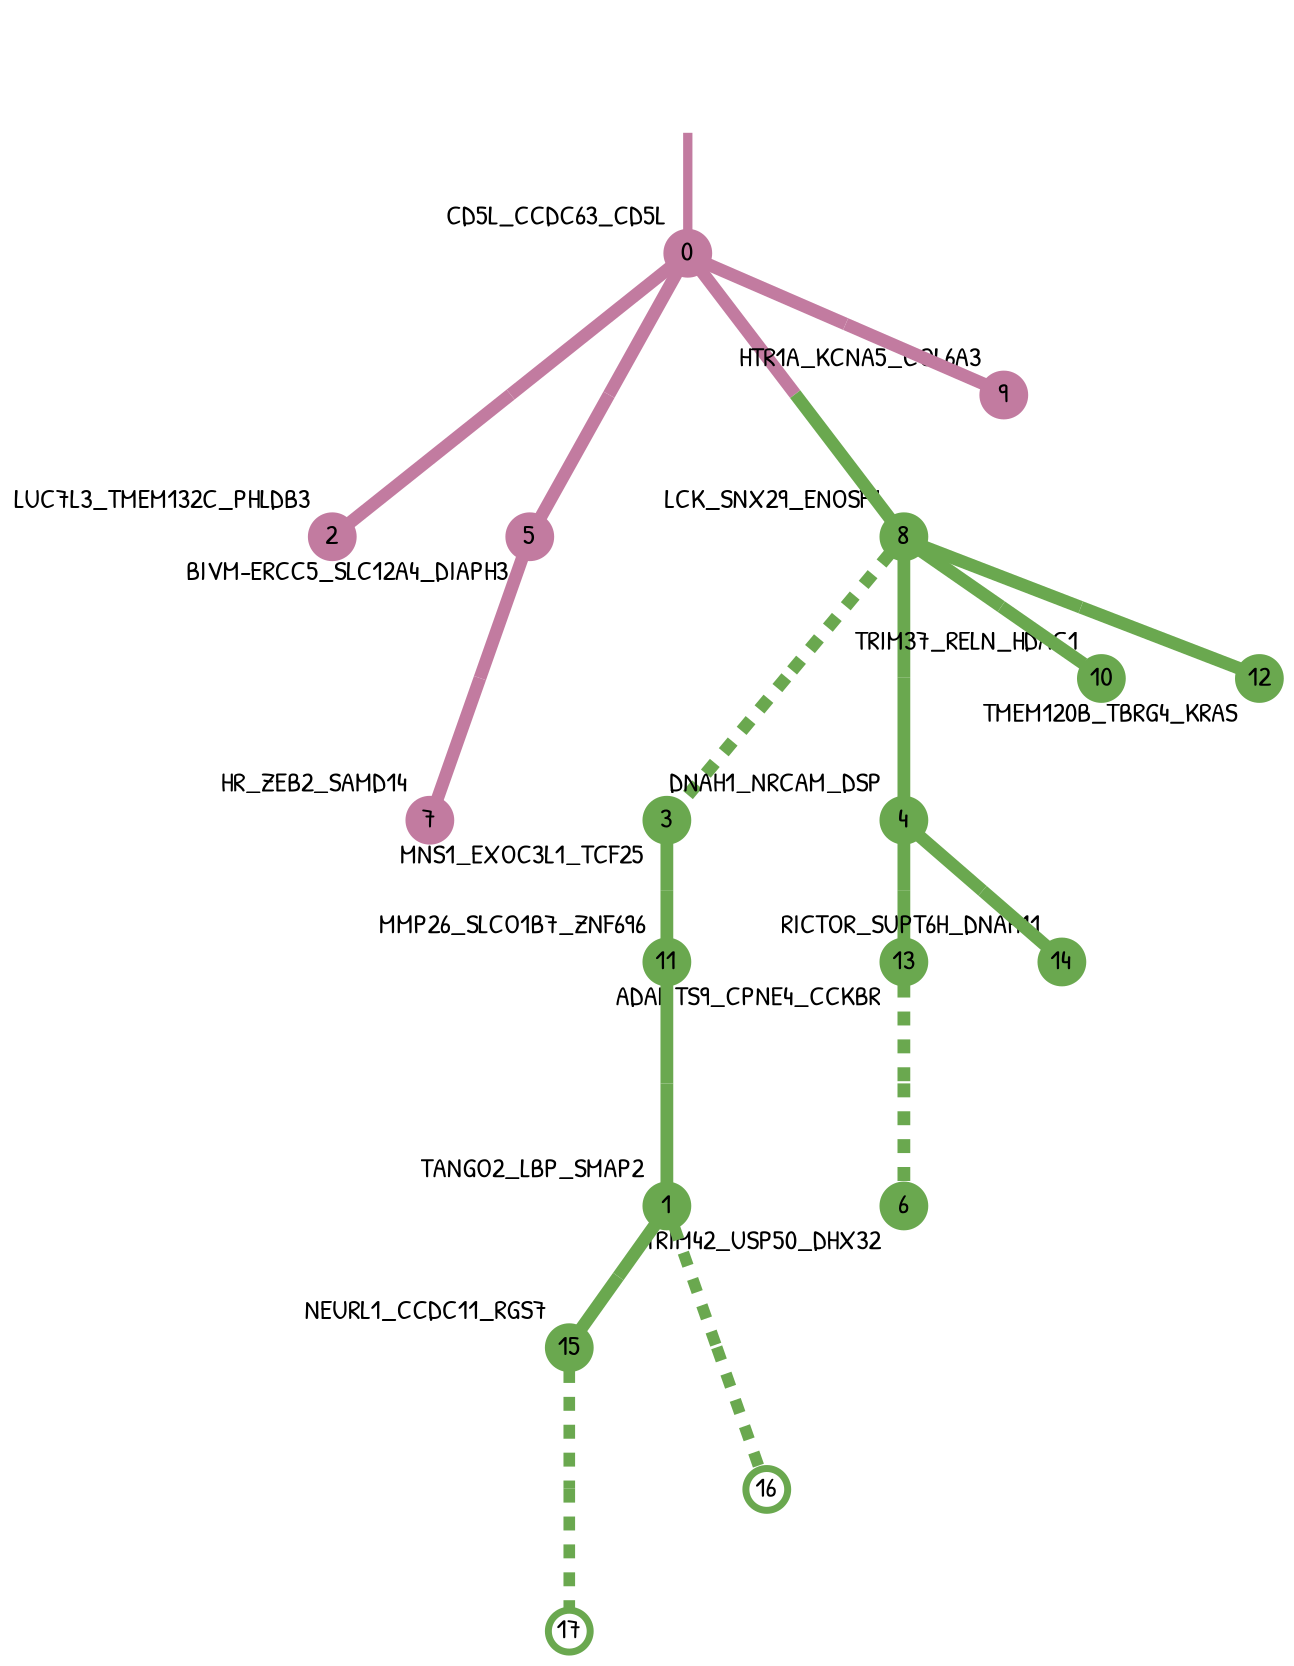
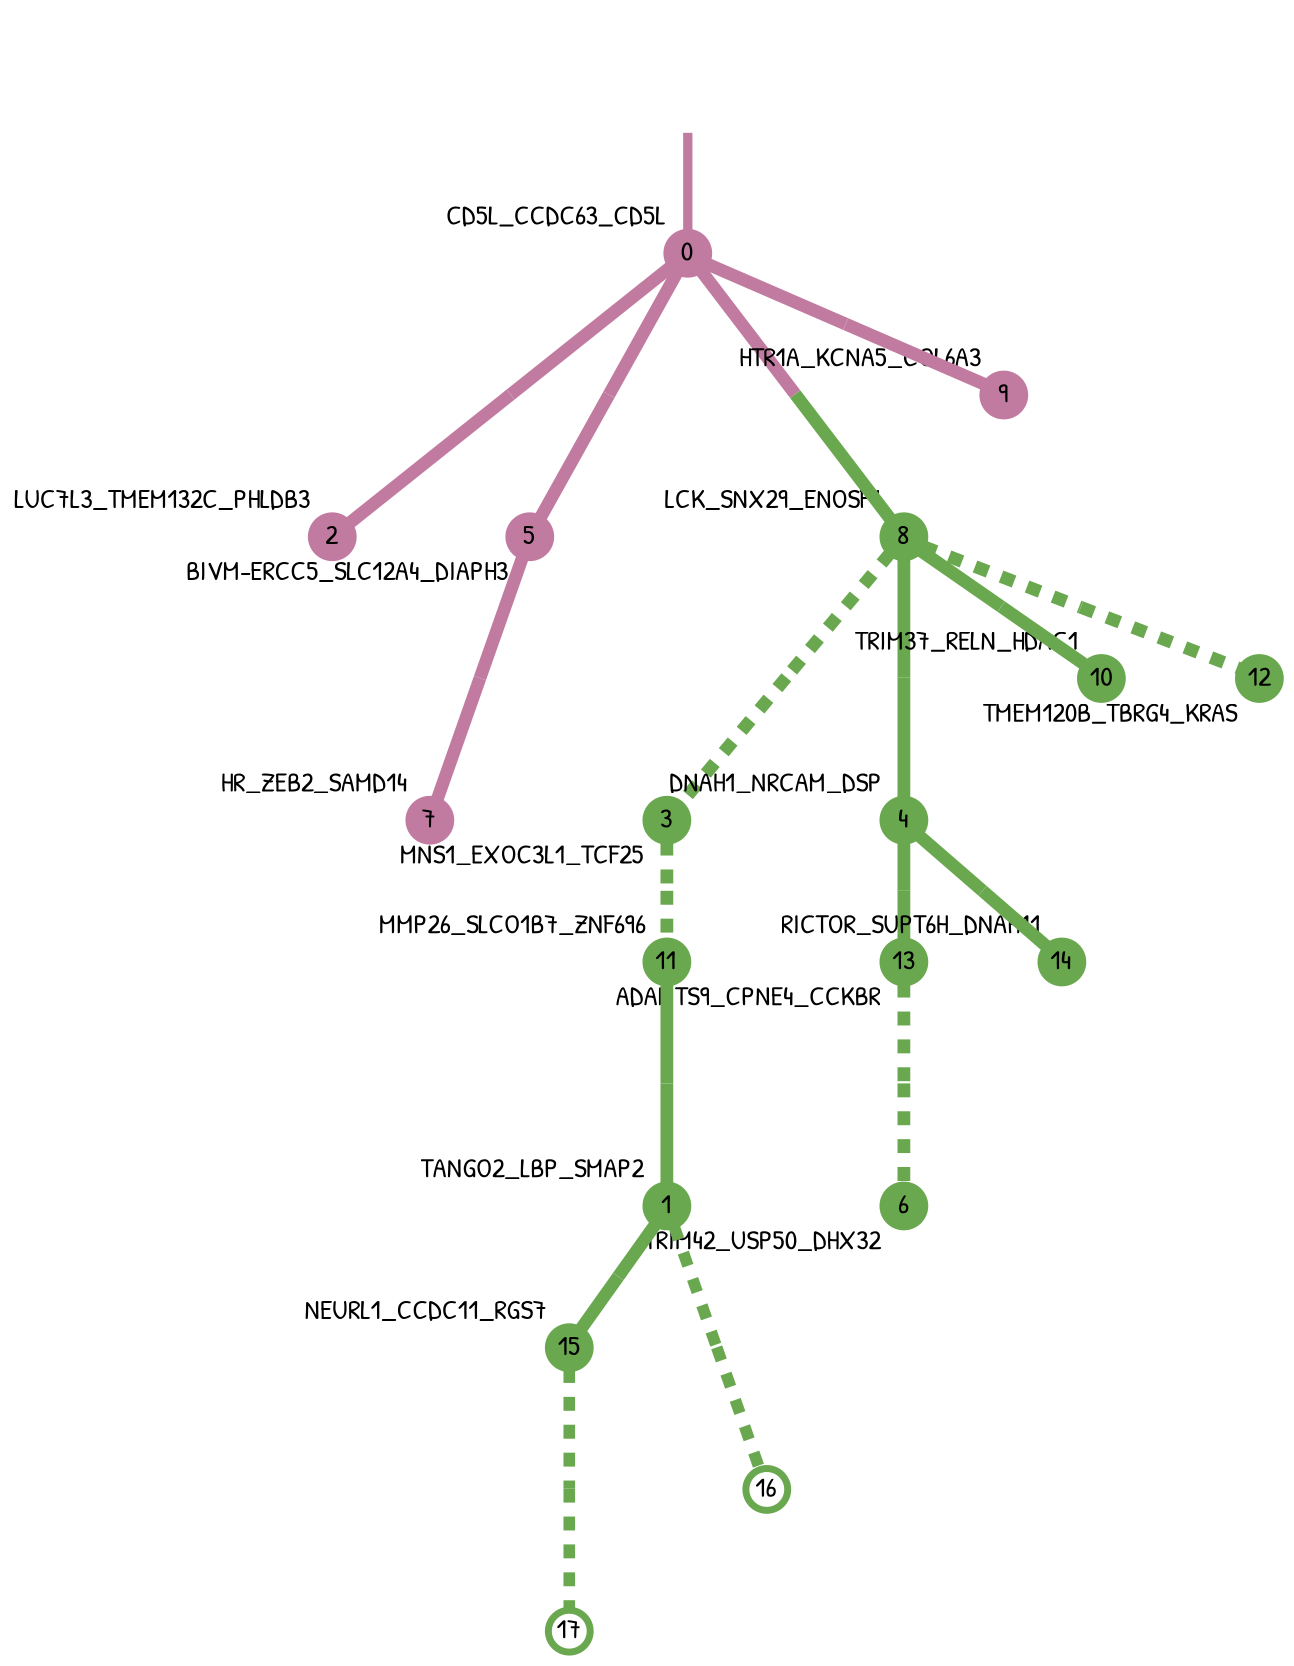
  strict digraph {
    fontname="Patrick Hand"
    forcelabels=true
    nodesep=0.7
    rankdir=TB
    ranksep=0.6
    splines=false
    node [color="#6aa84fff" fillcolor="#6aa84fff" fixedsize=true fontname="Patrick Hand" fontsize="12pt" penwidth=3 shape=circle style=filled]
    edge [arrowsize=0 color="#6aa84fff;0.5:#6aa84fff" fontname="Patrick Hand" minlen=2.0 penwidth=5.5 style=solid]
    0 [color="#c27ba0ff" fillcolor="#c27ba0ff" height=0.25 xlabel=CD5L_CCDC63_CD5L]
    2 [color="#c27ba0ff" fillcolor="#c27ba0ff" height=0.25 xlabel=LUC7L3_TMEM132C_PHLDB3]
    5 [color="#c27ba0ff" fillcolor="#c27ba0ff" height=0.25 xlabel="BIVM-ERCC5_SLC12A4_DIAPH3"]
    8 [height=0.25 xlabel=LCK_SNX29_ENOSF1]
    9 [color="#c27ba0ff" fillcolor="#c27ba0ff" height=0.25 xlabel=HTR1A_KCNA5_COL6A3]
    7 [color="#c27ba0ff" fillcolor="#c27ba0ff" height=0.25 xlabel=HR_ZEB2_SAMD14]
    3 [height=0.25 xlabel=MNS1_EXOC3L1_TCF25]
    4 [height=0.25 xlabel=DNAH1_NRCAM_DSP]
    10 [height=0.25 xlabel=TRIM37_RELN_HDAC1]
    12 [height=0.25 xlabel=TMEM120B_TBRG4_KRAS]
    11 [height=0.25 xlabel=MMP26_SLCO1B7_ZNF696]
    13 [height=0.25 xlabel=ADAMTS9_CPNE4_CCKBR]
    14 [height=0.25 xlabel=RICTOR_SUPT6H_DNAH11]
    1 [height=0.25 xlabel=TANGO2_LBP_SMAP2]
    15 [height=0.25 xlabel=NEURL1_CCDC11_RGS7]
    16 [height=0.25 style=solid]
    17 [height=0.25 style=solid]
    6 [height=0.25 xlabel=TRIM42_USP50_DHX32]
    normal [style=invis xlabel=CD5L_CCDC63_CD5L color="" fillcolor="" fixedsize="" fontsize="" shape=""]
    0 -> 2 [color="#c27ba0ff;0.5:#c27ba0ff"]
    0 -> 5 [color="#c27ba0ff;0.5:#c27ba0ff"]
    0 -> 8 [color="#c27ba0ff;0.5:#6aa84fff"]
    0 -> 9 [color="#c27ba0ff;0.5:#c27ba0ff" minlen=1.7999998331069946]
    5 -> 7 [color="#c27ba0ff;0.5:#c27ba0ff"]
    8 -> 3 [style=dashed]
    8 -> 4
    8 -> 10 [minlen=1.5999999046325684]
-   8 -> 12 [minlen=1.399999976158142]
-   3 -> 11 [minlen=1.399999976158142]
+   8 -> 12 [minlen=1.399999976158142 style=dashed]
+   3 -> 11 [minlen=1.399999976158142 style=dashed]
    4 -> 13 [minlen=1.1999999284744263]
    4 -> 14 [minlen=1.1999999284744263]
    11 -> 1
    13 -> 6 [style=dashed]
    1 -> 15 [minlen=1.0]
    1 -> 16 [penwidth=5 style=dashed]
    15 -> 17 [penwidth=5 style=dashed]
    normal -> 0 [color="#c27ba0ff" penwidth=4 minlen=""]
  }
